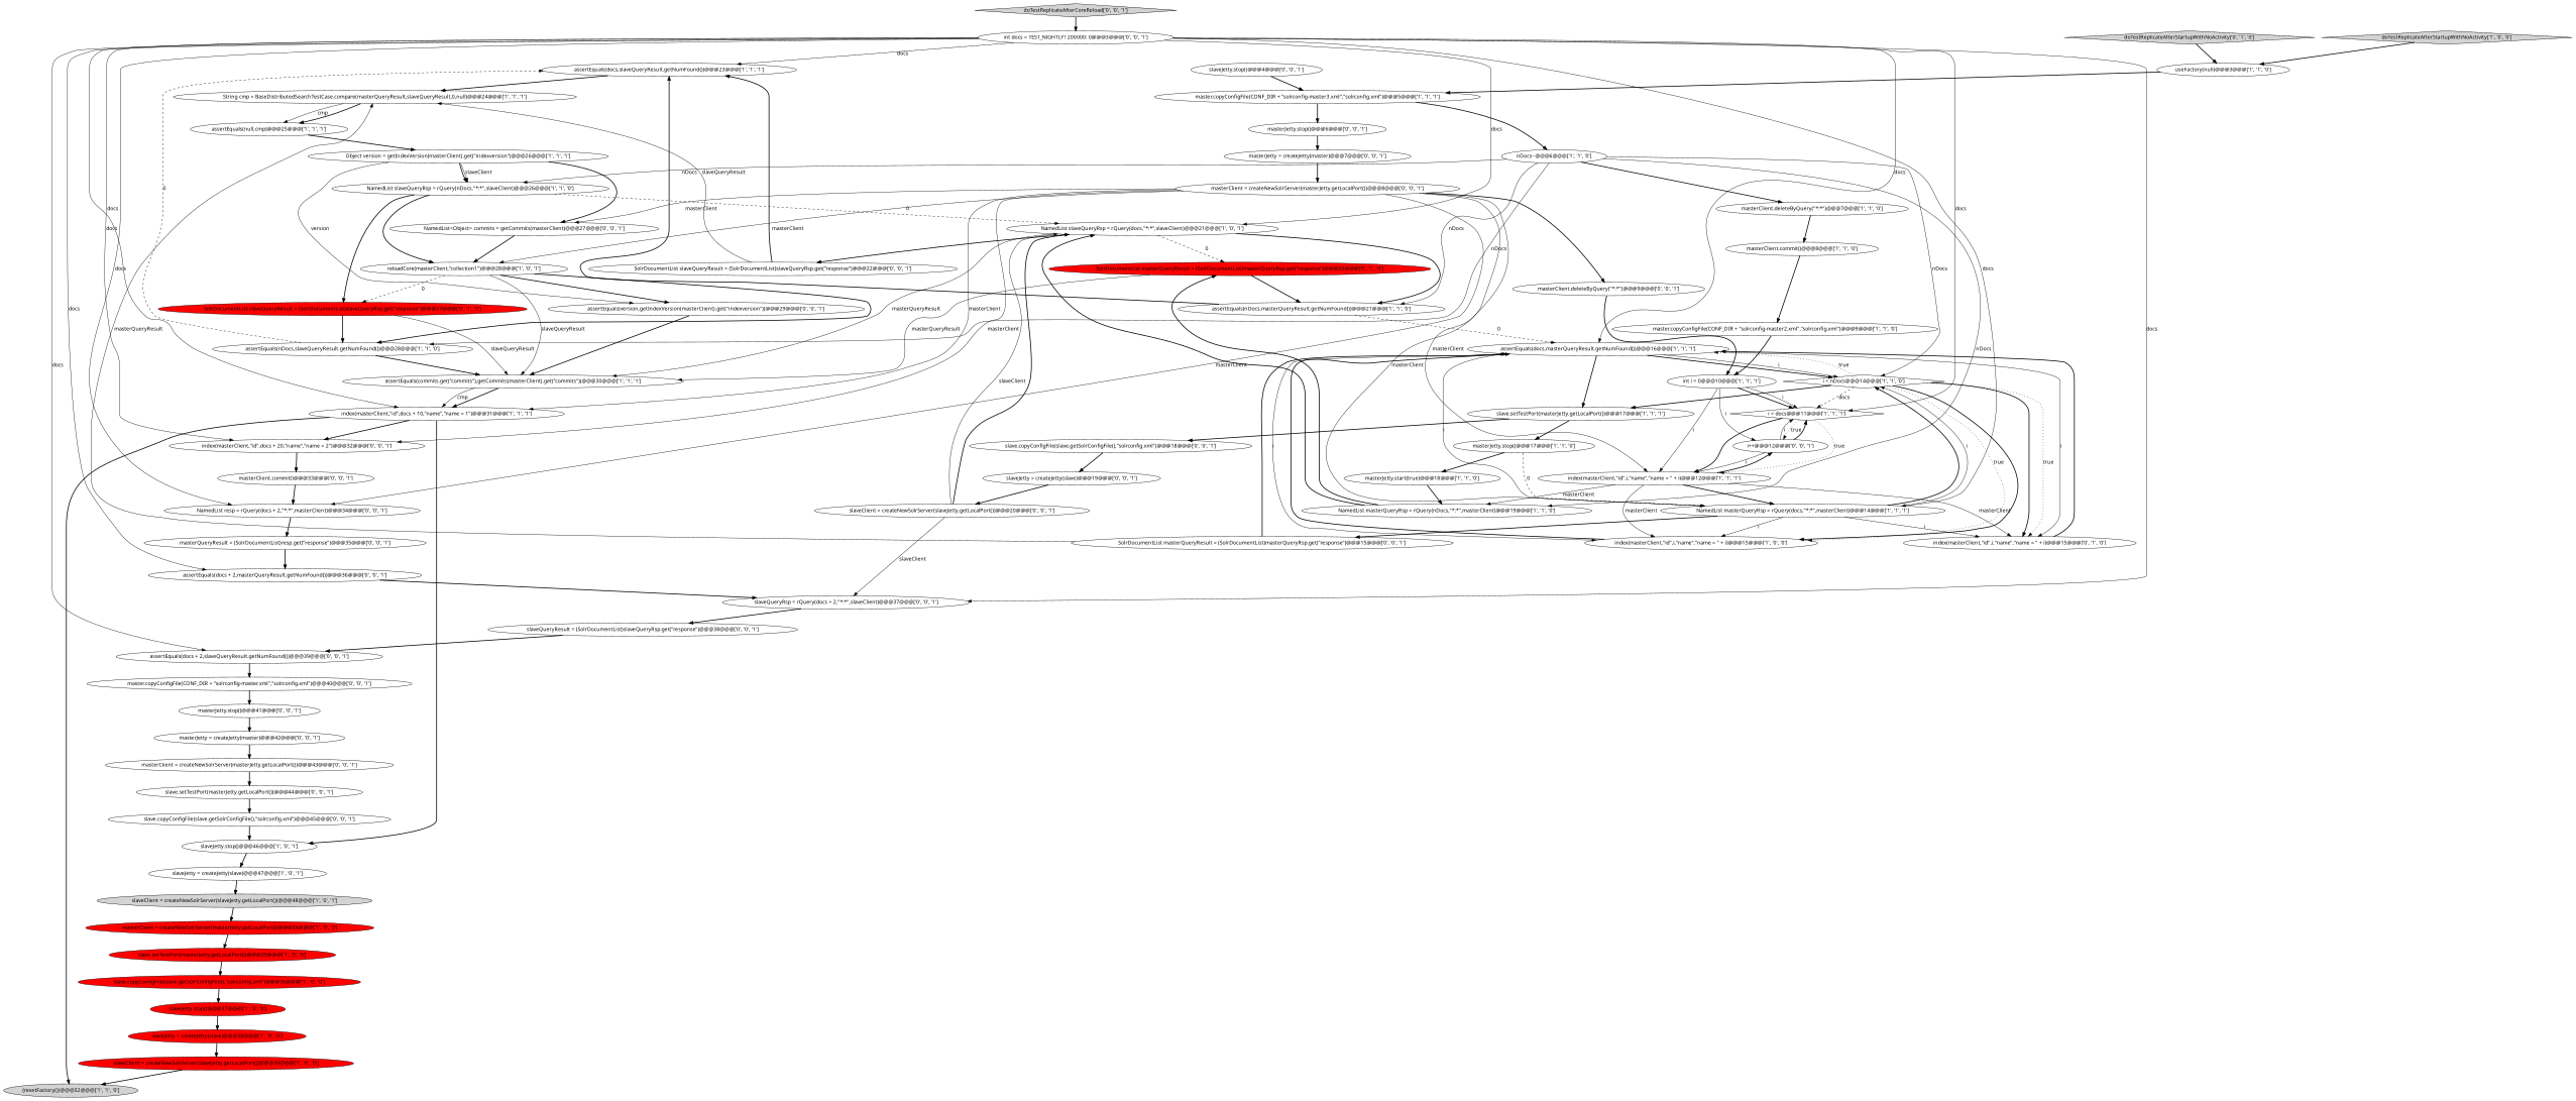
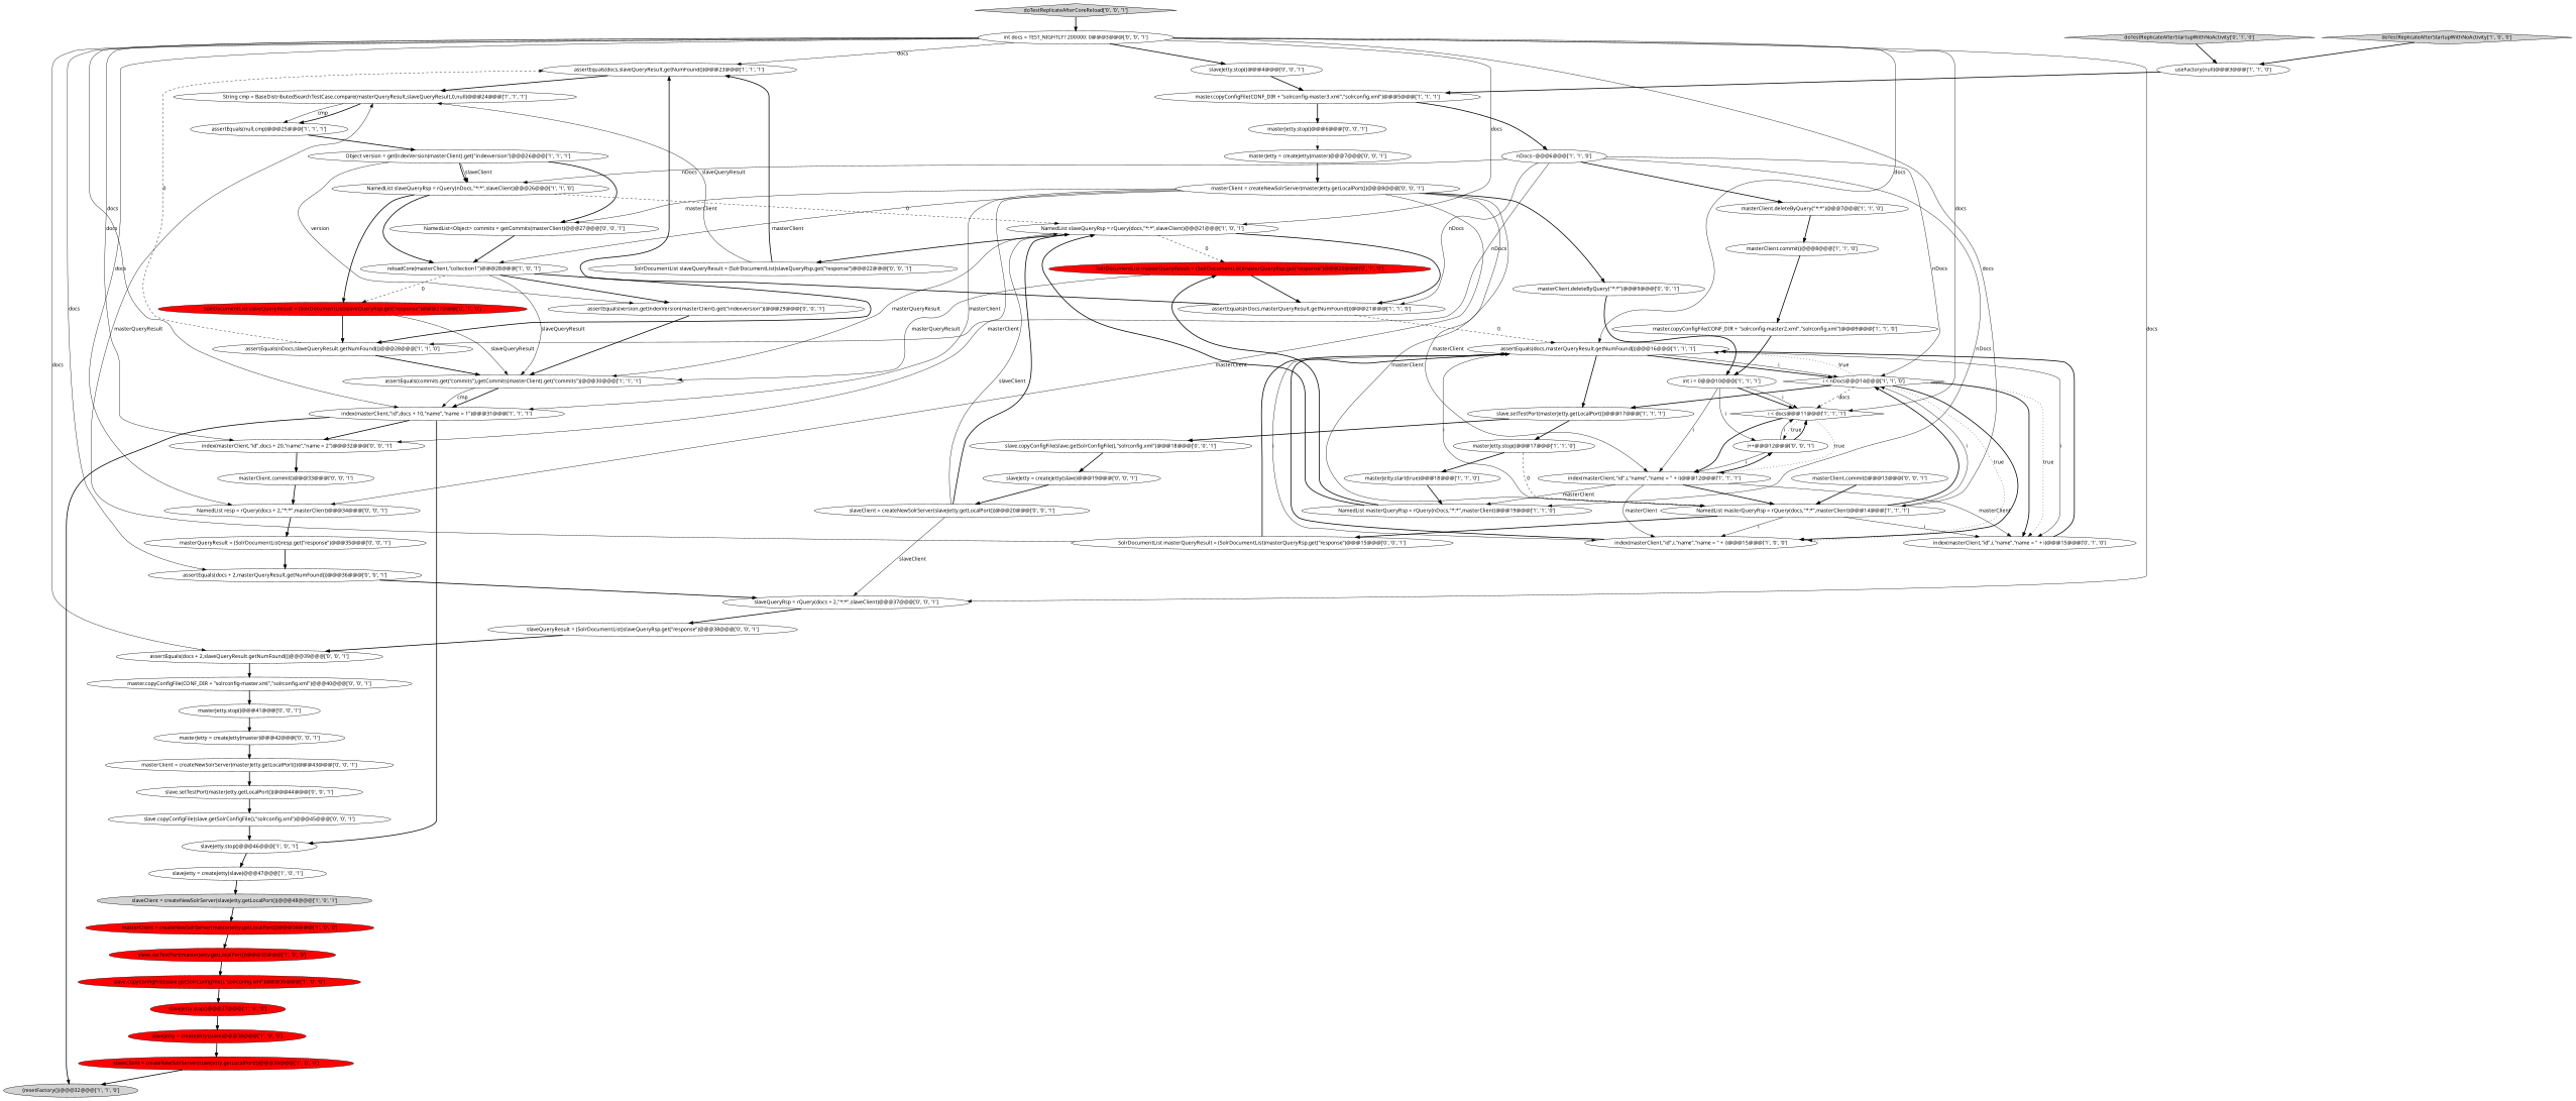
  digraph {
    fontname="Noto Sans"
    node [fillcolor=white fontname="Noto Sans" shape=ellipse style=filled]
    edge [fontname="Noto Sans" style=bold]
    n1 [fillcolor=red label="slave.copyConfigFile(slave.getSolrConfigFile(),\"solrconfig.xml\")@@@36@@@['1', '0', '0']"]
    n2 [fillcolor=red label="slaveJetty.stop()@@@37@@@['1', '0', '0']"]
    n3 [fillcolor=red label="slaveJetty = createJetty(slave)@@@38@@@['1', '0', '0']"]
    n4 [label="assertEquals(docs,slaveQueryResult.getNumFound())@@@23@@@['1', '1', '1']"]
    n5 [label="String cmp = BaseDistributedSearchTestCase.compare(masterQueryResult,slaveQueryResult,0,null)@@@24@@@['1', '1', '1']"]
    n6 [label="assertEquals(null,cmp)@@@25@@@['1', '1', '1']"]
    n7 [label="masterJetty.start(true)@@@18@@@['1', '1', '0']"]
    n8 [label="NamedList masterQueryRsp = rQuery(nDocs,\"*:*\",masterClient)@@@19@@@['1', '1', '0']"]
    n9 [label="NamedList slaveQueryRsp = rQuery(docs,\"*:*\",slaveClient)@@@21@@@['1', '0', '1']"]
    n10 [fillcolor=red label="SolrDocumentList masterQueryResult = (SolrDocumentList)masterQueryRsp.get(\"response\")@@@20@@@['0', '1', '0']"]
    n11 [label="index(masterClient,\"id\",docs + 20,\"name\",\"name = 2\")@@@32@@@['0', '0', '1']"]
    n12 [label="masterClient.commit()@@@33@@@['0', '0', '1']"]
    n13 [label="NamedList resp = rQuery(docs + 2,\"*:*\",masterClient)@@@34@@@['0', '0', '1']"]
    n14 [label="masterClient = createNewSolrServer(masterJetty.getLocalPort())@@@43@@@['0', '0', '1']"]
    n15 [label="slave.setTestPort(masterJetty.getLocalPort())@@@44@@@['0', '0', '1']"]
    n16 [label="slave.copyConfigFile(slave.getSolrConfigFile(),\"solrconfig.xml\")@@@45@@@['0', '0', '1']"]
    n17 [label="slaveClient = createNewSolrServer(slaveJetty.getLocalPort())@@@20@@@['0', '0', '1']"]
    n18 [label="slaveQueryRsp = rQuery(docs + 2,\"*:*\",slaveClient)@@@37@@@['0', '0', '1']"]
    n19 [label="slaveQueryResult = (SolrDocumentList)slaveQueryRsp.get(\"response\")@@@38@@@['0', '0', '1']"]
    n20 [label="assertEquals(commits.get(\"commits\"),getCommits(masterClient).get(\"commits\"))@@@30@@@['1', '1', '1']"]
    n21 [label="SolrDocumentList slaveQueryResult = (SolrDocumentList)slaveQueryRsp.get(\"response\")@@@22@@@['0', '0', '1']"]
    n22 [label="assertEquals(nDocs,masterQueryResult.getNumFound())@@@21@@@['1', '1', '0']"]
    n23 [label="master.copyConfigFile(CONF_DIR + \"solrconfig-master2.xml\",\"solrconfig.xml\")@@@9@@@['1', '1', '0']"]
    n24 [label="int i = 0@@@10@@@['1', '1', '1']"]
    n25 [label="i < docs@@@11@@@['1', '1', '1']" shape=diamond]
    n26 [label="i++@@@12@@@['0', '0', '1']"]
    n27 [label="index(masterClient,\"id\",i,\"name\",\"name = \" + i)@@@12@@@['1', '1', '1']"]
+   n28 [label="masterClient.commit()@@@13@@@['0', '0', '1']"]
    n29 [label="NamedList masterQueryRsp = rQuery(docs,\"*:*\",masterClient)@@@14@@@['1', '1', '1']"]
    n30 [label="i < nDocs@@@14@@@['1', '1', '0']" shape=diamond]
    n31 [label="index(masterClient,\"id\",i,\"name\",\"name = \" + i)@@@15@@@['1', '0', '0']"]
    n32 [label="index(masterClient,\"id\",i,\"name\",\"name = \" + i)@@@15@@@['0', '1', '0']"]
    n33 [label="assertEquals(docs,masterQueryResult.getNumFound())@@@16@@@['1', '1', '1']"]
    n34 [label="SolrDocumentList masterQueryResult = (SolrDocumentList)masterQueryRsp.get(\"response\")@@@15@@@['0', '0', '1']"]
    n35 [label="index(masterClient,\"id\",docs + 10,\"name\",\"name = 1\")@@@31@@@['1', '1', '1']"]
    n36 [fillcolor=lightgray label="{resetFactory()}@@@32@@@['1', '1', '0']"]
    n37 [label="slaveJetty.stop()@@@46@@@['1', '0', '1']"]
    n38 [label="slaveJetty = createJetty(slave)@@@47@@@['1', '0', '1']"]
    n39 [label="masterClient.commit()@@@8@@@['1', '1', '0']"]
    n40 [label="slave.setTestPort(masterJetty.getLocalPort())@@@17@@@['1', '1', '1']"]
    n41 [label="masterJetty.stop()@@@17@@@['1', '1', '0']"]
    n42 [label="slave.copyConfigFile(slave.getSolrConfigFile(),\"solrconfig.xml\")@@@18@@@['0', '0', '1']"]
    n43 [fillcolor=red label="SolrDocumentList slaveQueryResult = (SolrDocumentList)slaveQueryRsp.get(\"response\")@@@27@@@['0', '1', '0']"]
    n44 [label="assertEquals(nDocs,slaveQueryResult.getNumFound())@@@28@@@['1', '1', '0']"]
    n45 [fillcolor=red label="slave.setTestPort(masterJetty.getLocalPort())@@@35@@@['1', '0', '0']"]
    n46 [label="masterQueryResult = (SolrDocumentList)resp.get(\"response\")@@@35@@@['0', '0', '1']"]
    n47 [label="assertEquals(docs + 2,masterQueryResult.getNumFound())@@@36@@@['0', '0', '1']"]
    n48 [fillcolor=red label="slaveClient = createNewSolrServer(slaveJetty.getLocalPort())@@@39@@@['1', '0', '0']"]
    n49 [label="masterJetty = createJetty(master)@@@7@@@['0', '0', '1']"]
    n50 [label="masterClient = createNewSolrServer(masterJetty.getLocalPort())@@@8@@@['0', '0', '1']"]
    n51 [label="NamedList<Object> commits = getCommits(masterClient)@@@27@@@['0', '0', '1']"]
    n52 [label="reloadCore(masterClient,\"collection1\")@@@28@@@['1', '0', '1']"]
    n53 [label="masterClient.deleteByQuery(\"*:*\")@@@9@@@['0', '0', '1']"]
    n54 [label="assertEquals(version,getIndexVersion(masterClient).get(\"indexversion\"))@@@29@@@['0', '0', '1']"]
    n55 [fillcolor=red label="masterClient = createNewSolrServer(masterJetty.getLocalPort())@@@34@@@['1', '0', '0']"]
    n56 [label="useFactory(null)@@@3@@@['1', '1', '0']"]
    n57 [label="master.copyConfigFile(CONF_DIR + \"solrconfig-master3.xml\",\"solrconfig.xml\")@@@5@@@['1', '1', '1']"]
    n58 [label="masterJetty.stop()@@@6@@@['0', '0', '1']"]
    n59 [label="nDocs--@@@6@@@['1', '1', '0']"]
    n60 [label="NamedList slaveQueryRsp = rQuery(nDocs,\"*:*\",slaveClient)@@@26@@@['1', '1', '0']"]
    n61 [fillcolor=lightgray label="slaveClient = createNewSolrServer(slaveJetty.getLocalPort())@@@48@@@['1', '0', '1']"]
    n62 [fillcolor=lightgray label="doTestReplicateAfterStartupWithNoActivity['0', '1', '0']" shape=diamond]
    n63 [label="Object version = getIndexVersion(masterClient).get(\"indexversion\")@@@26@@@['1', '1', '1']"]
    n64 [label="assertEquals(docs + 2,slaveQueryResult.getNumFound())@@@39@@@['0', '0', '1']"]
    n65 [label="master.copyConfigFile(CONF_DIR + \"solrconfig-master.xml\",\"solrconfig.xml\")@@@40@@@['0', '0', '1']"]
    n66 [label="masterClient.deleteByQuery(\"*:*\")@@@7@@@['1', '1', '0']"]
    n67 [label="masterJetty.stop()@@@41@@@['0', '0', '1']"]
    n68 [label="masterJetty = createJetty(master)@@@42@@@['0', '0', '1']"]
    n69 [label="slaveJetty = createJetty(slave)@@@19@@@['0', '0', '1']"]
    n70 [label="slaveJetty.stop()@@@4@@@['0', '0', '1']"]
    n71 [fillcolor=lightgray label="doTestReplicateAfterCoreReload['0', '0', '1']" shape=diamond]
    n72 [label="int docs = TEST_NIGHTLY? 200000: 0@@@3@@@['0', '0', '1']"]
    n73 [fillcolor=lightgray label="doTestReplicateAfterStartupWithNoActivity['1', '0', '0']" shape=diamond]
    n1 -> n2
    n2 -> n3
    n3 -> n48
    n4 -> n5
    n5 -> n6 [label=cmp style=solid]
    n5 -> n6
    n6 -> n63
    n7 -> n8
    n8 -> n9
    n8 -> n10
    n9 -> n10 [label=0 style=dashed]
    n9 -> n20 [label=masterQueryResult style=solid]
    n9 -> n21
    n9 -> n22
    n10 -> n20 [label=masterQueryResult style=solid]
    n10 -> n22
    n11 -> n12
    n12 -> n13
    n13 -> n46
    n14 -> n15
    n15 -> n16
    n16 -> n37
    n17 -> n9 [label=slaveClient style=solid]
    n17 -> n9
    n17 -> n18 [label=slaveClient style=solid]
    n18 -> n19
    n19 -> n64
    n20 -> n35
    n20 -> n35 [label=cmp style=solid]
    n21 -> n4
    n21 -> n5 [label=slaveQueryResult style=solid]
    n22 -> n4
    n22 -> n33 [label=0 style=dashed]
    n23 -> n24
    n24 -> n25
    n24 -> n25 [label=i style=solid]
    n24 -> n26 [label=i style=solid]
    n24 -> n27 [label=i style=solid]
    n25 -> n26 [label=true style=dotted]
    n25 -> n27 [label=true style=dotted]
    n25 -> n27
    n26 -> n25
    n26 -> n25 [label=i style=solid]
    n26 -> n27 [label=i style=solid]
    n27 -> n8 [label=masterClient style=solid]
    n27 -> n26
    n27 -> n29
    n27 -> n31 [label=masterClient style=solid]
    n27 -> n32 [label=masterClient style=solid]
+   n28 -> n29
    n29 -> n30
    n29 -> n30 [label=i style=solid]
    n29 -> n31 [label=i style=solid]
    n29 -> n32 [label=i style=solid]
    n29 -> n33 [label=i style=solid]
    n29 -> n34
    n30 -> n25 [label=docs style=dashed]
    n30 -> n31 [label=true style=dotted]
    n30 -> n31
    n30 -> n32
    n30 -> n32 [label=true style=dotted]
    n30 -> n33 [label=true style=dotted]
    n30 -> n40
    n31 -> n33
    n32 -> n33
    n33 -> n30
    n33 -> n30 [label=i style=solid]
    n33 -> n31 [label=i style=solid]
    n33 -> n32 [label=i style=solid]
    n33 -> n40
    n34 -> n5 [label=masterQueryResult style=solid]
    n34 -> n33
    n35 -> n11
    n35 -> n36
    n35 -> n37
    n37 -> n38
    n38 -> n61
    n39 -> n23
    n40 -> n41
    n40 -> n42
    n41 -> n7
    n41 -> n29 [label=0 style=dashed]
    n42 -> n69
    n43 -> n20 [label=slaveQueryResult style=solid]
    n43 -> n44
    n44 -> n4 [label=0 style=dashed]
    n44 -> n20
    n45 -> n1
    n46 -> n47
    n47 -> n18
    n48 -> n36
    n49 -> n50
    n50 -> n11 [label=masterClient style=solid]
    n50 -> n13 [label=masterClient style=solid]
    n50 -> n27 [label=masterClient style=solid]
    n50 -> n29 [label=masterClient style=solid]
    n50 -> n35 [label=masterClient style=solid]
    n50 -> n51 [label=masterClient style=solid]
    n50 -> n52 [label=masterClient style=solid]
    n50 -> n53
    n51 -> n52
    n52 -> n20 [label=slaveQueryResult style=solid]
    n52 -> n43 [label=0 style=dashed]
    n52 -> n44
    n52 -> n54
    n53 -> n24
    n54 -> n20
    n55 -> n45
    n56 -> n57
    n57 -> n58
    n57 -> n59
-   n58 -> n49
+   n58 -> n49 [style=dotted]
    n59 -> n8 [label=nDocs style=solid]
    n59 -> n22 [label=nDocs style=solid]
    n59 -> n30 [label=nDocs style=solid]
    n59 -> n44 [label=nDocs style=solid]
    n59 -> n60 [label=nDocs style=solid]
    n59 -> n66
    n60 -> n9 [label=0 style=dashed]
    n60 -> n43
    n60 -> n52
    n61 -> n55
    n62 -> n56
    n63 -> n51
    n63 -> n54 [label=version style=solid]
    n63 -> n60
    n63 -> n60 [label=slaveClient style=solid]
    n64 -> n65
    n65 -> n67
    n66 -> n39
    n67 -> n68
    n68 -> n14
    n69 -> n17
    n70 -> n57
    n71 -> n72
    n72 -> n4 [label=docs style=solid]
    n72 -> n9 [label=docs style=solid]
    n72 -> n11 [label=docs style=solid]
    n72 -> n13 [label=docs style=solid]
    n72 -> n18 [label=docs style=solid]
    n72 -> n25 [label=docs style=solid]
    n72 -> n29 [label=docs style=solid]
    n72 -> n33 [label=docs style=solid]
    n72 -> n35 [label=docs style=solid]
    n72 -> n47 [label=docs style=solid]
    n72 -> n64 [label=docs style=solid]
+   n72 -> n70
    n73 -> n56
  }
